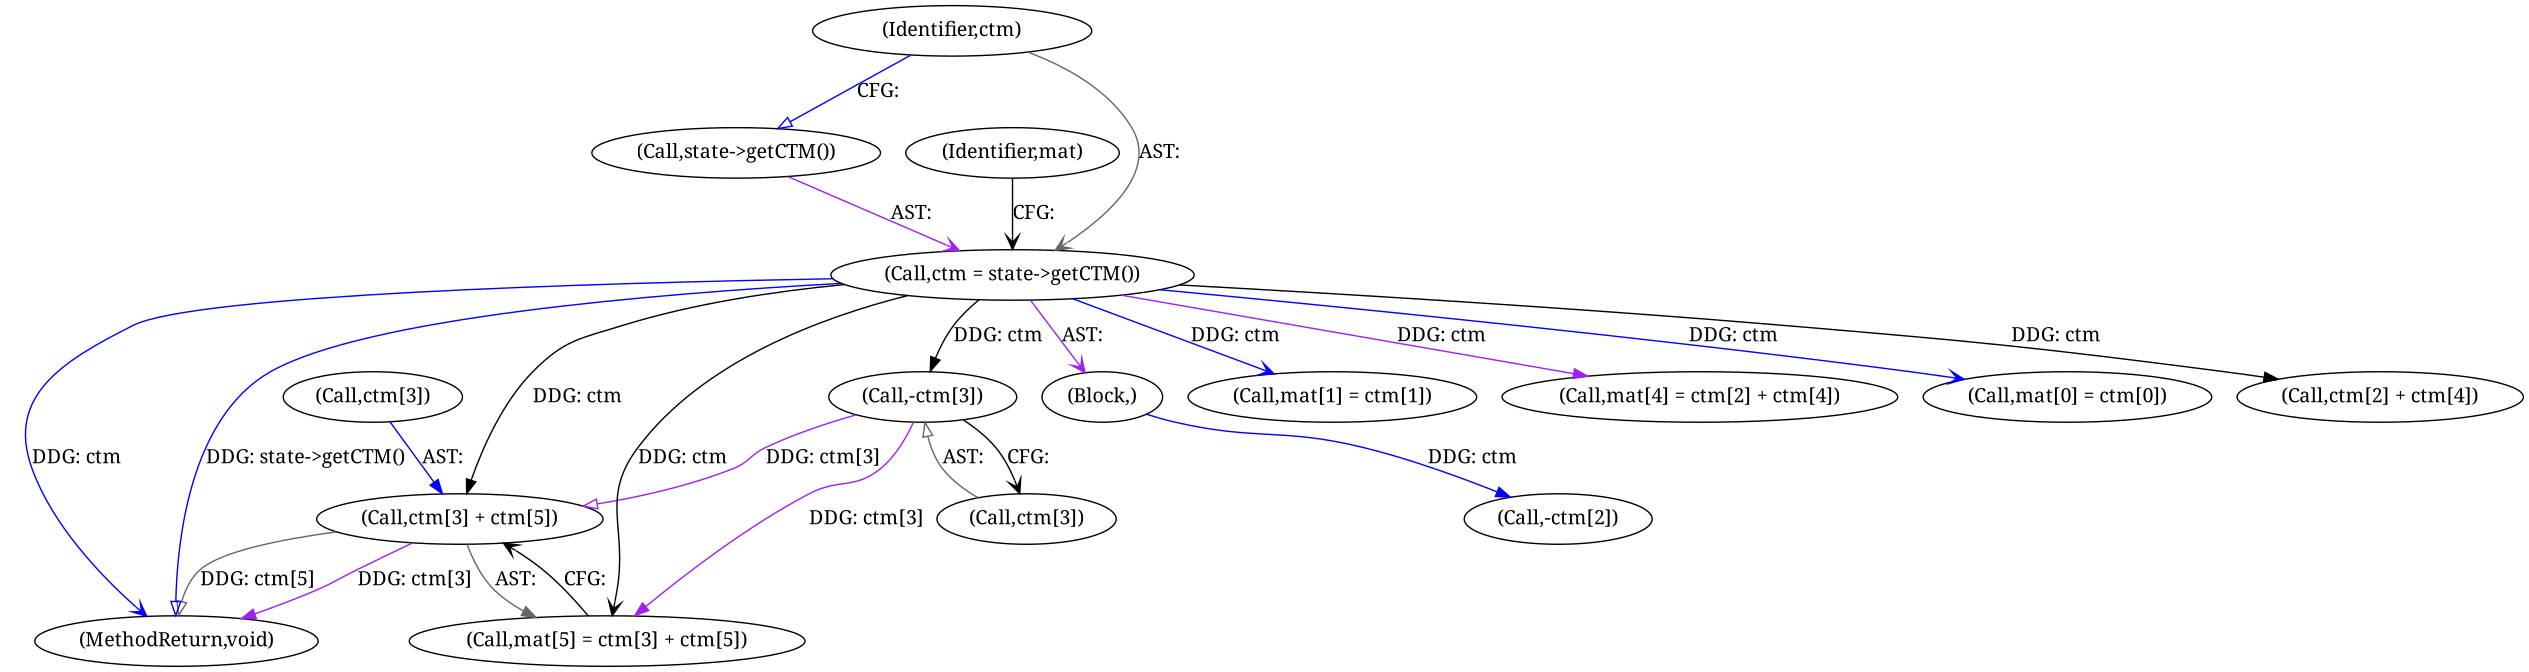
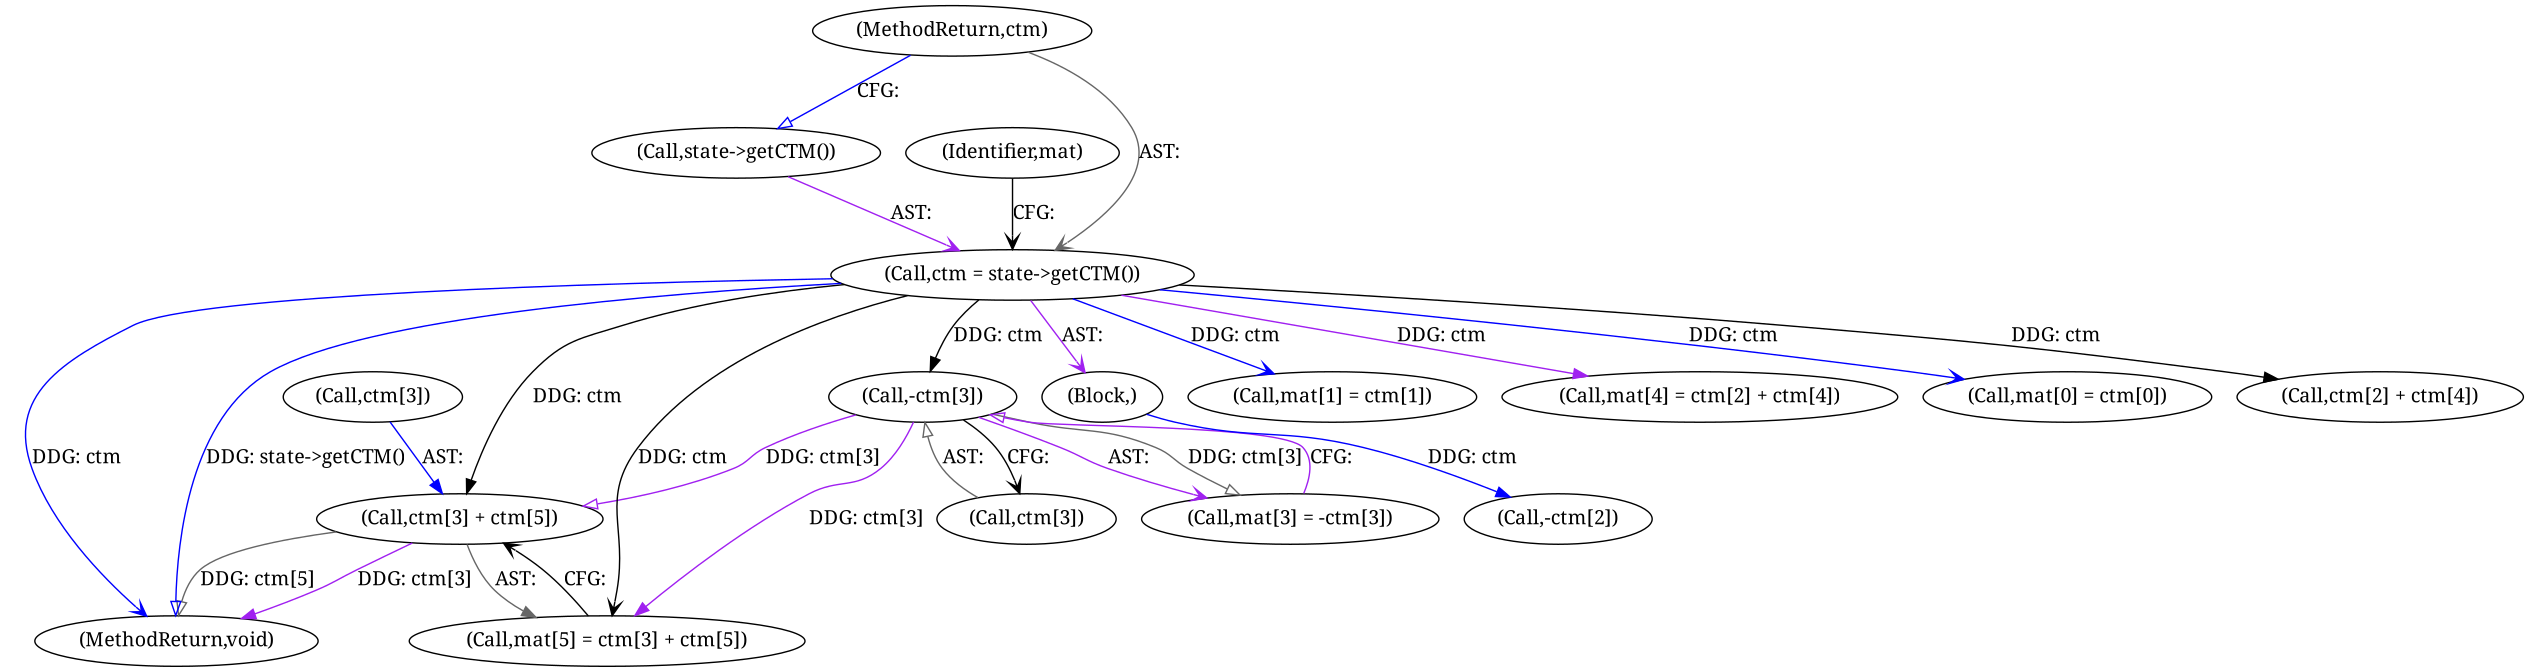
  digraph {
    fontname="Noto Serif"
    node [fontname="Noto Serif"]
    edge [arrowhead=vee color=purple fontname="Noto Serif"]
    n1 [label="(Call,ctm[3] + ctm[5])"]
    n2 [label="(MethodReturn,void)"]
    n3 [label="(Call,mat[5] = ctm[3] + ctm[5])"]
    n4 [label="(Call,-ctm[3])"]
    n5 [label="(Call,ctm[3])"]
+   n6 [label="(Call,mat[3] = -ctm[3])"]
    n7 [label="(Call,ctm = state->getCTM())"]
    n8 [label="(Block,)"]
    n9 [label="(Call,mat[1] = ctm[1])"]
    n10 [label="(Call,mat[4] = ctm[2] + ctm[4])"]
    n11 [label="(Call,mat[0] = ctm[0])"]
    n12 [label="(Call,ctm[2] + ctm[4])"]
    n13 [label="(Call,state->getCTM())"]
    n14 [label="(Call,-ctm[2])"]
    n15 [label="(Call,ctm[3])"]
    n16 [label="(Identifier,mat)"]
-   n17 [label="(Identifier,ctm)"]
+   n17 [label="(MethodReturn,ctm)"]
    n1 -> n2 [arrowhead=onormal color=gray40 label="DDG: ctm[5]"]
    n1 -> n2 [arrowhead=normal label="DDG: ctm[3]"]
    n1 -> n3 [arrowhead=normal color=gray40 label="AST: "]
    n3 -> n1 [color=black label="CFG: "]
    n4 -> n1 [arrowhead=onormal label="DDG: ctm[3]"]
    n4 -> n3 [arrowhead=normal label="DDG: ctm[3]"]
    n4 -> n5 [color=black label="CFG: "]
+   n4 -> n6 [label="AST: "]
+   n4 -> n6 [arrowhead=onormal color=gray40 label="DDG: ctm[3]"]
    n5 -> n4 [arrowhead=onormal color=gray40 label="AST: "]
+   n6 -> n4 [arrowhead=onormal label="CFG: "]
    n7 -> n1 [arrowhead=normal color=black label="DDG: ctm"]
    n7 -> n2 [color=blue label="DDG: ctm"]
    n7 -> n2 [arrowhead=onormal color=blue label="DDG: state->getCTM()"]
    n7 -> n3 [color=black label="DDG: ctm"]
    n7 -> n4 [arrowhead=normal color=black label="DDG: ctm"]
    n7 -> n8 [label="AST: "]
    n7 -> n9 [color=blue label="DDG: ctm"]
    n7 -> n10 [arrowhead=normal label="DDG: ctm"]
    n7 -> n11 [color=blue label="DDG: ctm"]
    n7 -> n12 [arrowhead=normal color=black label="DDG: ctm"]
    n8 -> n14 [arrowhead=normal color=blue label="DDG: ctm"]
    n13 -> n7 [label="AST: "]
    n15 -> n1 [arrowhead=normal color=blue label="AST: "]
    n16 -> n7 [color=black label="CFG: "]
    n17 -> n7 [color=gray40 label="AST: "]
    n17 -> n13 [arrowhead=onormal color=blue label="CFG: "]
  }
